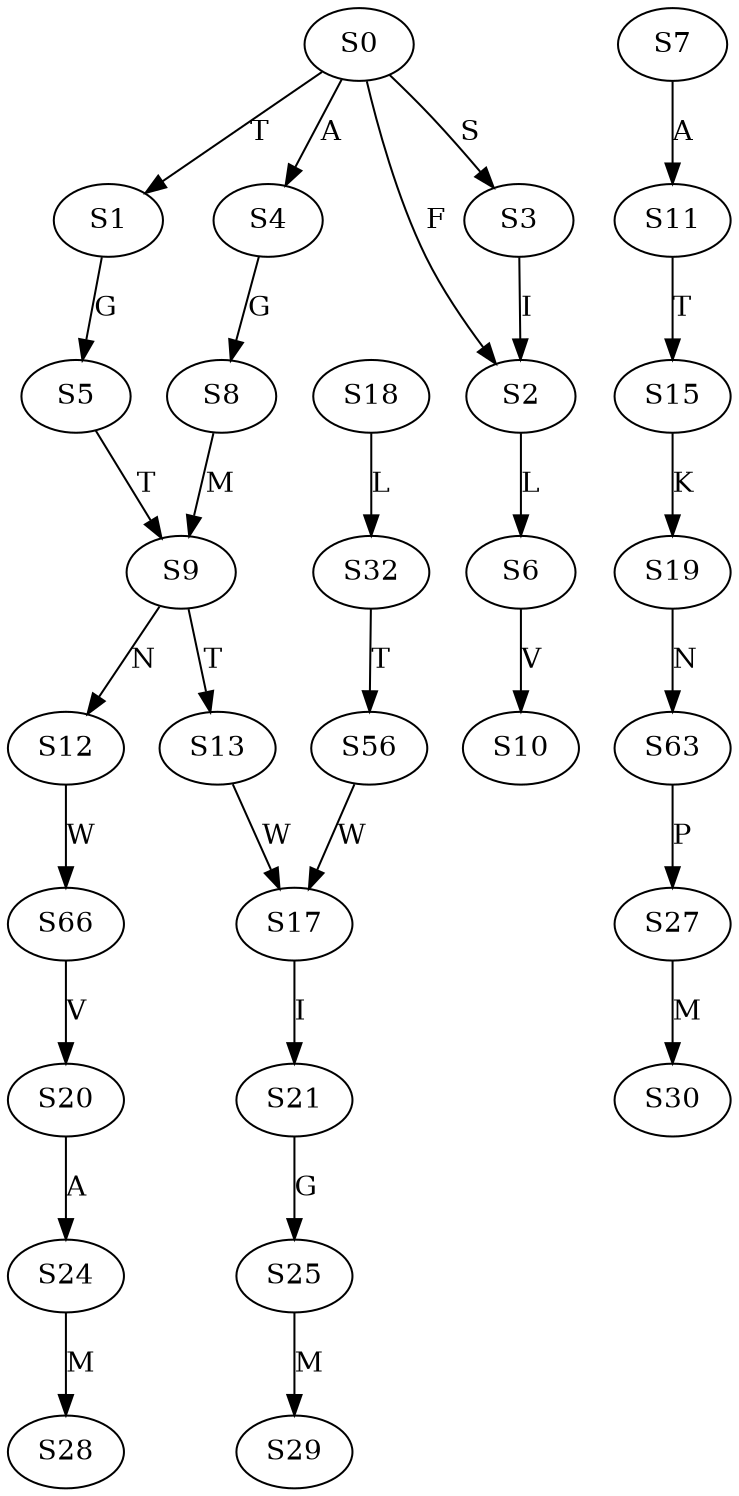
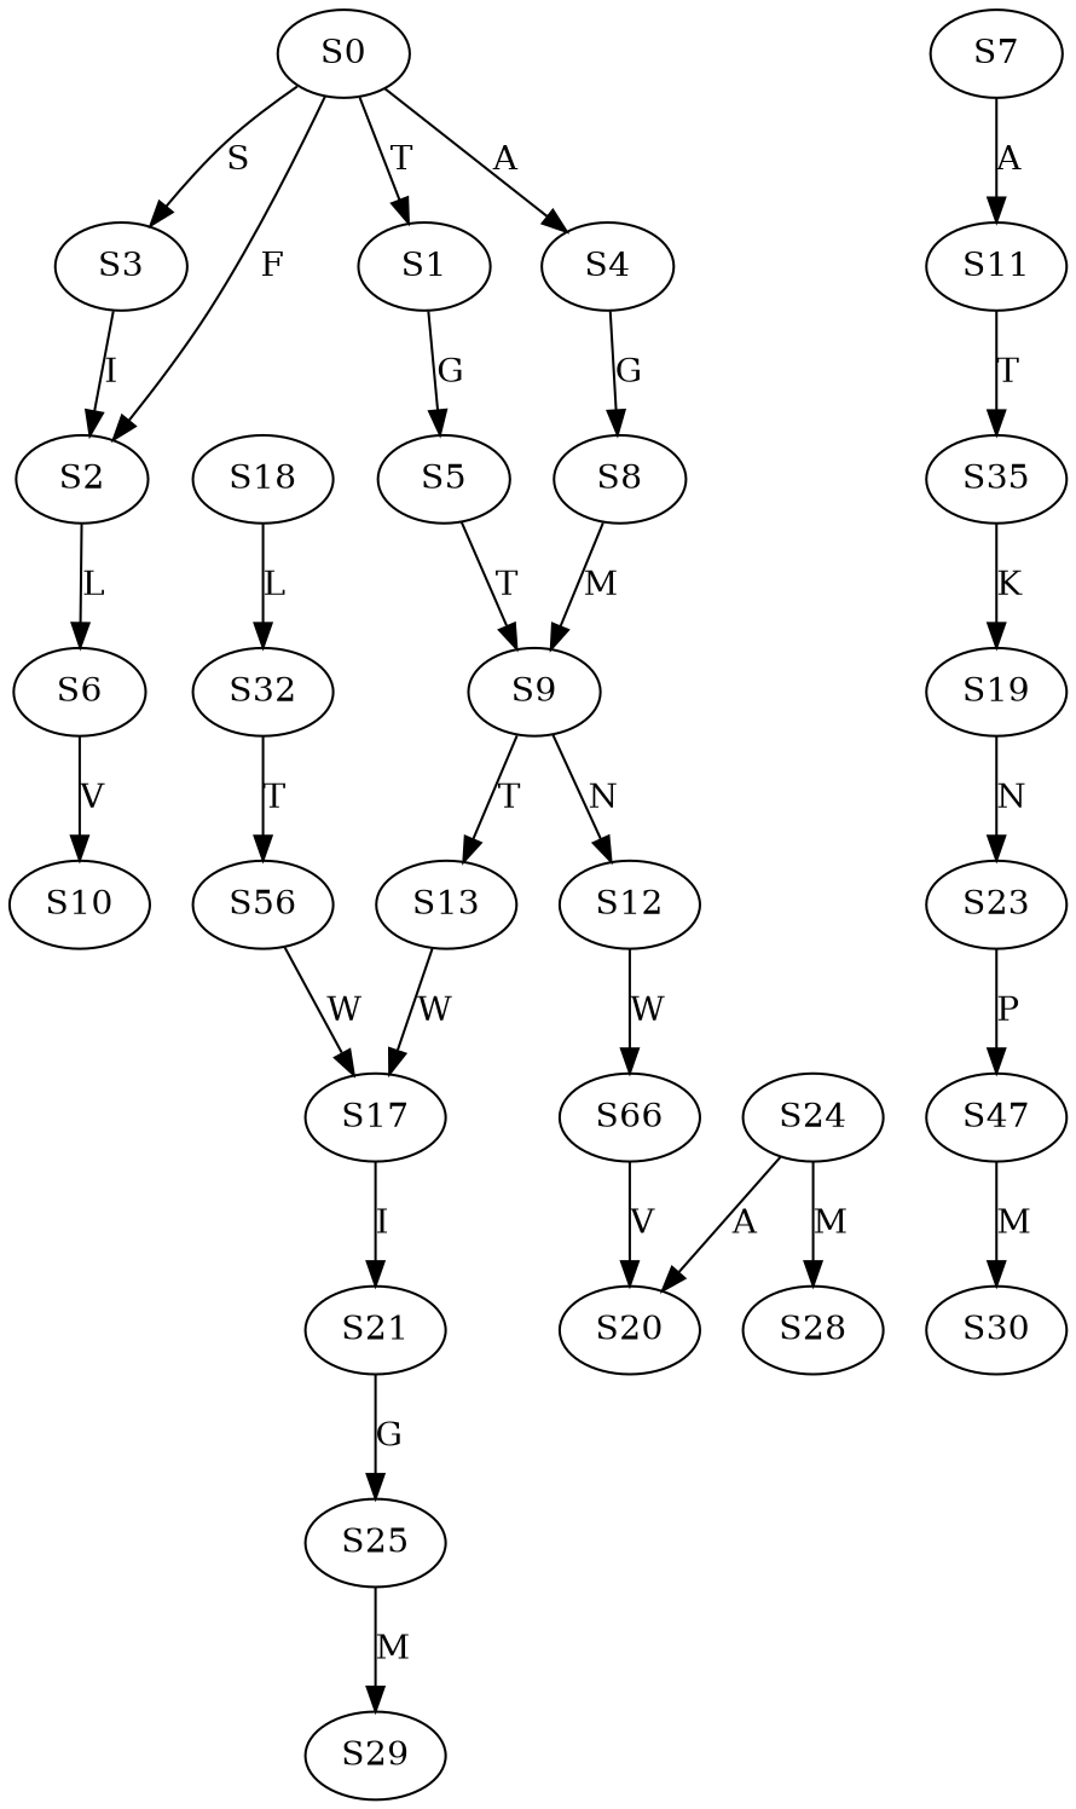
  strict digraph {
    S0
    S1
    S2
    S3
    S4
    S5
    S6
    S8
    S9
    S10
    S7
    S11
    S12
    S13
-   S15
+   S15 [label=S35]
    n16 [label=S66]
    S17
    S19
    S20
    S21
    n21 [label=S32]
    S18
-   S23 [label=S63]
+   S23
    S24
    S25
    n26 [label=S56]
-   S27
+   S27 [label=S47]
    S28
    S29
    S30
    S0 -> S1 [label=T]
    S0 -> S2 [label=F]
    S0 -> S3 [label=S]
    S0 -> S4 [label=A]
    S1 -> S5 [label=G]
    S2 -> S6 [label=L]
    S3 -> S2 [label=I]
    S4 -> S8 [label=G]
    S5 -> S9 [label=T]
    S6 -> S10 [label=V]
    S8 -> S9 [label=M]
    S9 -> S12 [label=N]
    S9 -> S13 [label=T]
    S7 -> S11 [label=A]
    S11 -> S15 [label=T]
    S12 -> n16 [label=W]
    S13 -> S17 [label=W]
    S15 -> S19 [label=K]
    n16 -> S20 [label=V]
    S17 -> S21 [label=I]
    S19 -> S23 [label=N]
-   S20 -> S24 [label=A]
+   S24 -> S20 [label=A]
    S21 -> S25 [label=G]
    n21 -> n26 [label=T]
    S18 -> n21 [label=L]
    S23 -> S27 [label=P]
    S24 -> S28 [label=M]
    S25 -> S29 [label=M]
    n26 -> S17 [label=W]
    S27 -> S30 [label=M]
  }
